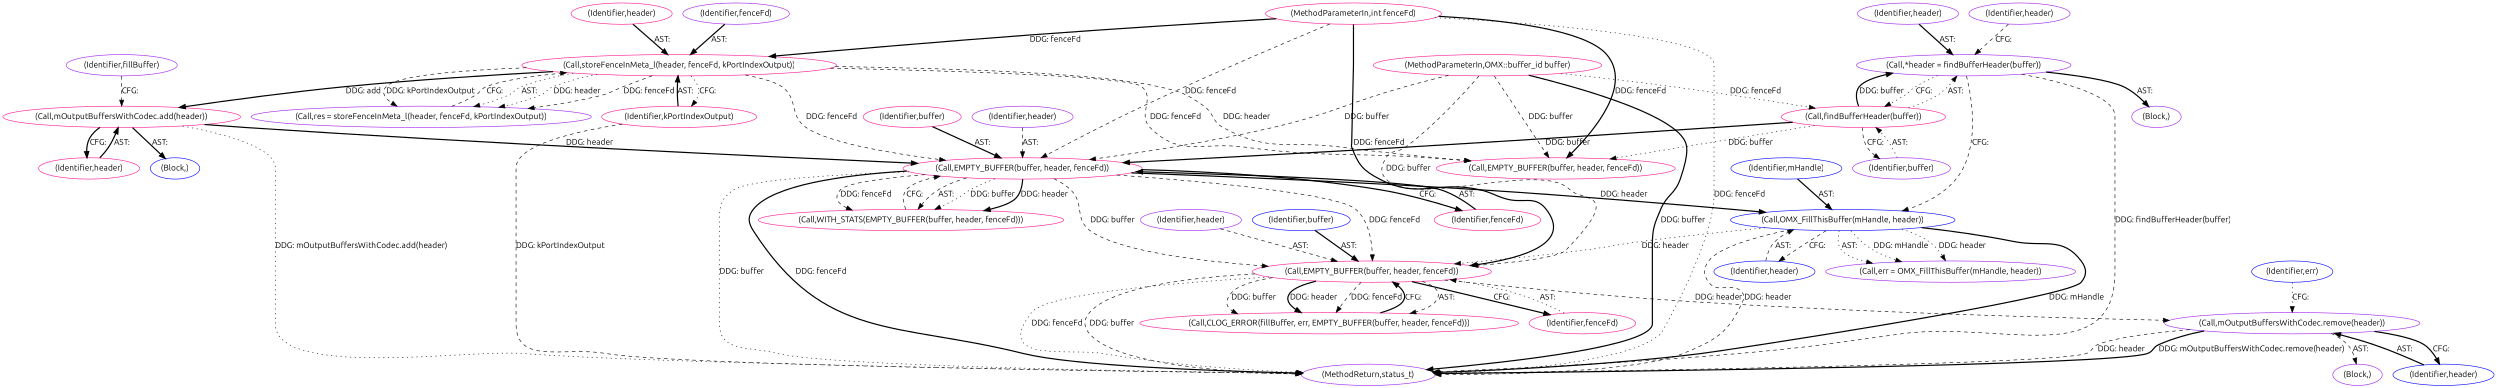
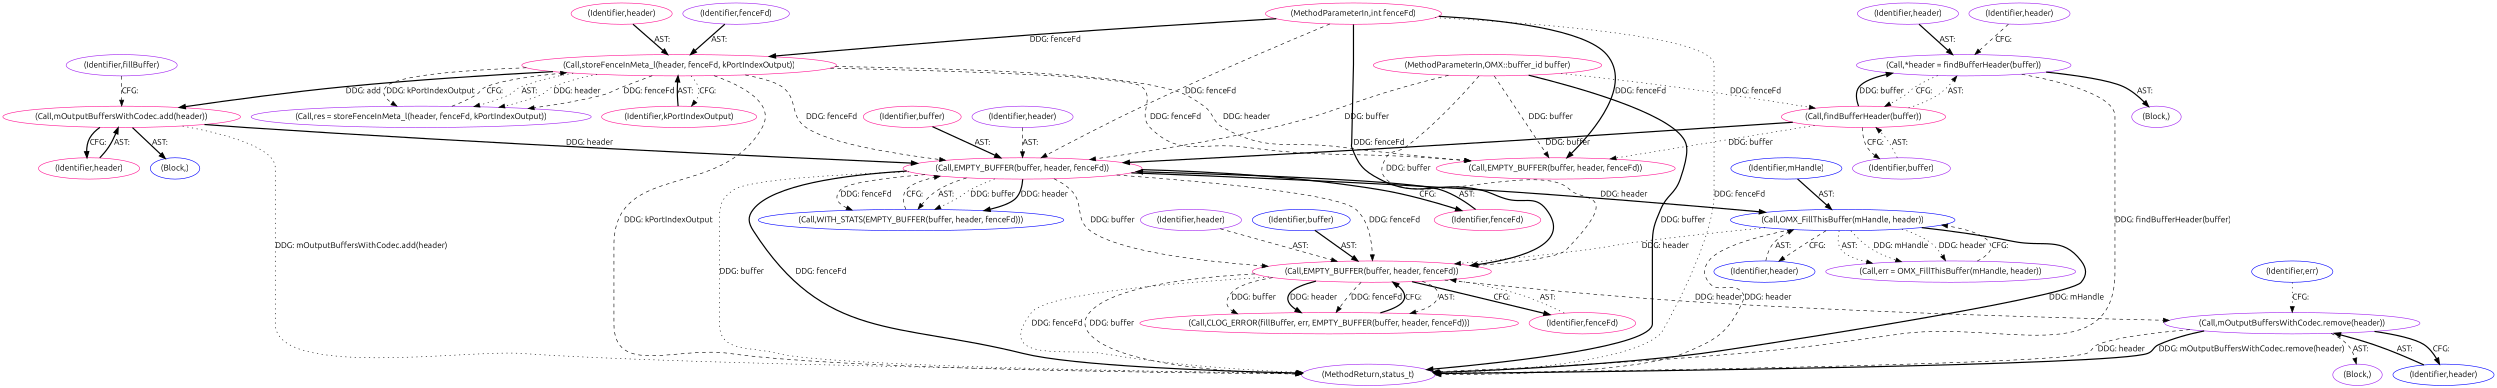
  digraph {
    fontname=Ubuntu
    node [color=deeppink fontname=Ubuntu]
    edge [fontname=Ubuntu style=dashed]
    n1 [color=purple label="(Call,mOutputBuffersWithCodec.remove(header))"]
    n2 [color=blue label="(Identifier,header)"]
    n3 [color=purple label="(MethodReturn,status_t)"]
    n4 [color=purple label="(Block,)"]
    n5 [label="(Call,EMPTY_BUFFER(buffer, header, fenceFd))"]
    n6 [label="(Call,CLOG_ERROR(fillBuffer, err, EMPTY_BUFFER(buffer, header, fenceFd)))"]
    n7 [label="(Identifier,fenceFd)"]
    n8 [label="(Call,EMPTY_BUFFER(buffer, header, fenceFd))"]
    n9 [color=blue label="(Call,OMX_FillThisBuffer(mHandle, header))"]
    n10 [label="(Identifier,fenceFd)"]
-   n11 [label="(Call,WITH_STATS(EMPTY_BUFFER(buffer, header, fenceFd)))"]
+   n11 [color=blue label="(Call,WITH_STATS(EMPTY_BUFFER(buffer, header, fenceFd)))"]
    n12 [color=purple label="(Call,err = OMX_FillThisBuffer(mHandle, header))"]
    n13 [color=blue label="(Identifier,header)"]
    n14 [label="(Call,findBufferHeader(buffer))"]
    n15 [color=purple label="(Call,*header = findBufferHeader(buffer))"]
    n16 [color=purple label="(Identifier,buffer)"]
    n17 [label="(Call,EMPTY_BUFFER(buffer, header, fenceFd))"]
    n18 [color=purple label="(Block,)"]
    n19 [label="(MethodParameterIn,OMX::buffer_id buffer)"]
    n20 [label="(Call,mOutputBuffersWithCodec.add(header))"]
    n21 [label="(Identifier,header)"]
    n22 [color=blue label="(Block,)"]
    n23 [label="(Call,storeFenceInMeta_l(header, fenceFd, kPortIndexOutput))"]
    n24 [color=purple label="(Call,res = storeFenceInMeta_l(header, fenceFd, kPortIndexOutput))"]
    n25 [label="(Identifier,kPortIndexOutput)"]
    n26 [label="(MethodParameterIn,int fenceFd)"]
    n27 [color=blue label="(Identifier,mHandle)"]
    n28 [color=purple label="(Identifier,header)"]
    n29 [color=blue label="(Identifier,err)"]
    n30 [color=purple label="(Identifier,header)"]
    n31 [color=purple label="(Identifier,header)"]
    n32 [label="(Identifier,buffer)"]
    n33 [color=purple label="(Identifier,fillBuffer)"]
    n34 [label="(Identifier,header)"]
    n35 [color=purple label="(Identifier,fenceFd)"]
    n36 [color=blue label="(Identifier,buffer)"]
    n37 [color=purple label="(Identifier,header)"]
    n1 -> n2 [label="CFG: " style=bold]
    n1 -> n3 [label="DDG: mOutputBuffersWithCodec.remove(header)" style=bold]
    n1 -> n3 [label="DDG: header"]
    n1 -> n4 [label="AST: "]
    n2 -> n1 [label="AST: " style=bold]
    n5 -> n1 [label="DDG: header"]
    n5 -> n3 [label="DDG: buffer"]
    n5 -> n3 [label="DDG: fenceFd" style=dotted]
    n5 -> n6 [label="AST: "]
    n5 -> n6 [label="DDG: buffer"]
    n5 -> n6 [label="DDG: header" style=bold]
    n5 -> n6 [label="DDG: fenceFd"]
    n5 -> n7 [label="CFG: " style=bold]
    n6 -> n5 [label="CFG: " style=bold]
    n7 -> n5 [label="AST: " style=dotted]
    n8 -> n3 [label="DDG: buffer" style=dotted]
    n8 -> n3 [label="DDG: fenceFd" style=bold]
    n8 -> n5 [label="DDG: buffer"]
    n8 -> n5 [label="DDG: fenceFd"]
    n8 -> n9 [label="DDG: header" style=bold]
    n8 -> n10 [label="CFG: " style=bold]
    n8 -> n11 [label="AST: "]
    n8 -> n11 [label="DDG: buffer" style=dotted]
    n8 -> n11 [label="DDG: header" style=bold]
    n8 -> n11 [label="DDG: fenceFd"]
    n9 -> n3 [label="DDG: header"]
    n9 -> n3 [label="DDG: mHandle" style=bold]
    n9 -> n5 [label="DDG: header" style=dotted]
    n9 -> n12 [label="AST: " style=dotted]
    n9 -> n12 [label="DDG: mHandle" style=dotted]
    n9 -> n12 [label="DDG: header" style=dotted]
    n9 -> n13 [label="CFG: "]
    n10 -> n8 [label="AST: " style=bold]
    n11 -> n8 [label="CFG: "]
-   n15 -> n9 [label="CFG: "]
+   n12 -> n9 [label="CFG: "]
    n13 -> n9 [label="AST: "]
    n14 -> n8 [label="DDG: buffer" style=bold]
    n14 -> n15 [label="AST: " style=dotted]
    n14 -> n15 [label="DDG: buffer" style=bold]
    n14 -> n16 [label="CFG: "]
    n14 -> n17 [label="DDG: buffer" style=dotted]
    n15 -> n3 [label="DDG: findBufferHeader(buffer)"]
    n15 -> n14 [label="CFG: " style=dotted]
    n15 -> n18 [label="AST: " style=bold]
    n16 -> n14 [label="AST: " style=dotted]
    n19 -> n3 [label="DDG: buffer" style=bold]
    n19 -> n5 [label="DDG: buffer"]
    n19 -> n8 [label="DDG: buffer"]
    n19 -> n14 [label="DDG: fenceFd" style=dotted]
    n19 -> n17 [label="DDG: buffer"]
    n20 -> n3 [label="DDG: mOutputBuffersWithCodec.add(header)" style=dotted]
    n20 -> n8 [label="DDG: header" style=bold]
    n20 -> n21 [label="CFG: " style=bold]
    n20 -> n22 [label="AST: " style=bold]
    n21 -> n20 [label="AST: " style=bold]
-   n25 -> n3 [label="DDG: kPortIndexOutput"]
+   n23 -> n3 [label="DDG: kPortIndexOutput"]
    n23 -> n8 [label="DDG: fenceFd"]
    n23 -> n17 [label="DDG: header"]
    n23 -> n17 [label="DDG: fenceFd"]
    n23 -> n20 [label="DDG: add" style=bold]
    n23 -> n24 [label="AST: " style=dotted]
    n23 -> n24 [label="DDG: header" style=dotted]
    n23 -> n24 [label="DDG: fenceFd"]
    n23 -> n24 [label="DDG: kPortIndexOutput"]
    n23 -> n25 [label="CFG: " style=dotted]
    n24 -> n23 [label="CFG: "]
    n25 -> n23 [label="AST: " style=bold]
    n26 -> n3 [label="DDG: fenceFd" style=dotted]
    n26 -> n5 [label="DDG: fenceFd" style=bold]
    n26 -> n8 [label="DDG: fenceFd"]
    n26 -> n17 [label="DDG: fenceFd" style=bold]
    n26 -> n23 [label="DDG: fenceFd" style=bold]
    n27 -> n9 [label="AST: " style=bold]
    n28 -> n8 [label="AST: "]
    n29 -> n1 [label="CFG: " style=dotted]
    n30 -> n5 [label="AST: "]
    n31 -> n15 [label="CFG: "]
    n32 -> n8 [label="AST: " style=bold]
    n33 -> n20 [label="CFG: "]
    n34 -> n23 [label="AST: " style=bold]
    n35 -> n23 [label="AST: " style=bold]
    n36 -> n5 [label="AST: " style=bold]
    n37 -> n15 [label="AST: " style=bold]
  }
